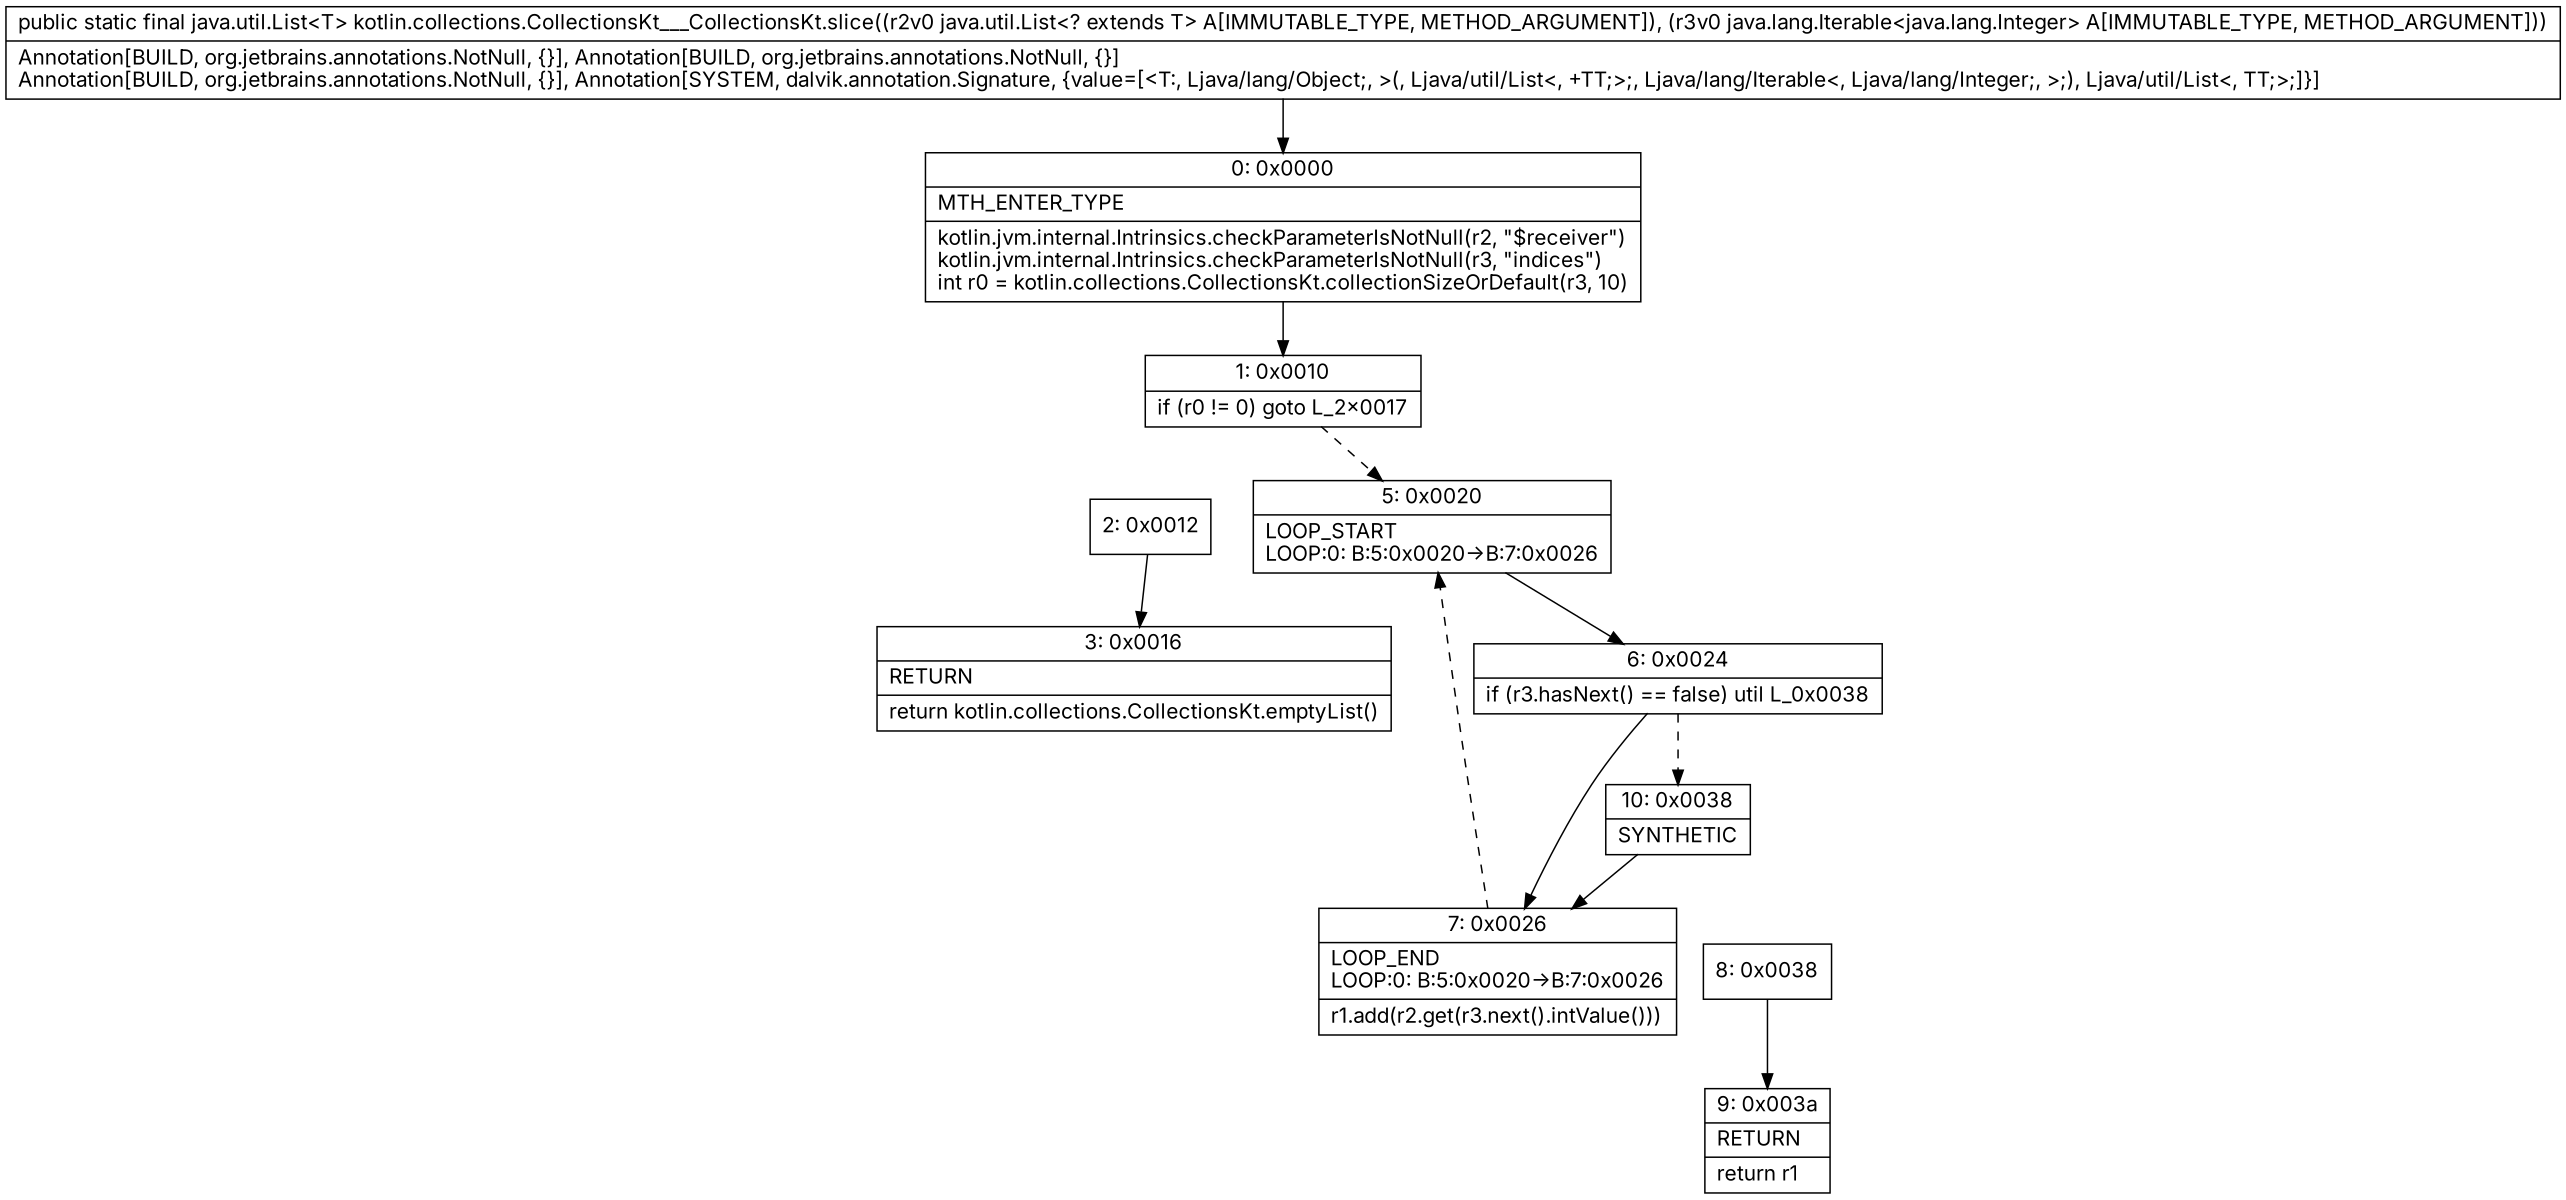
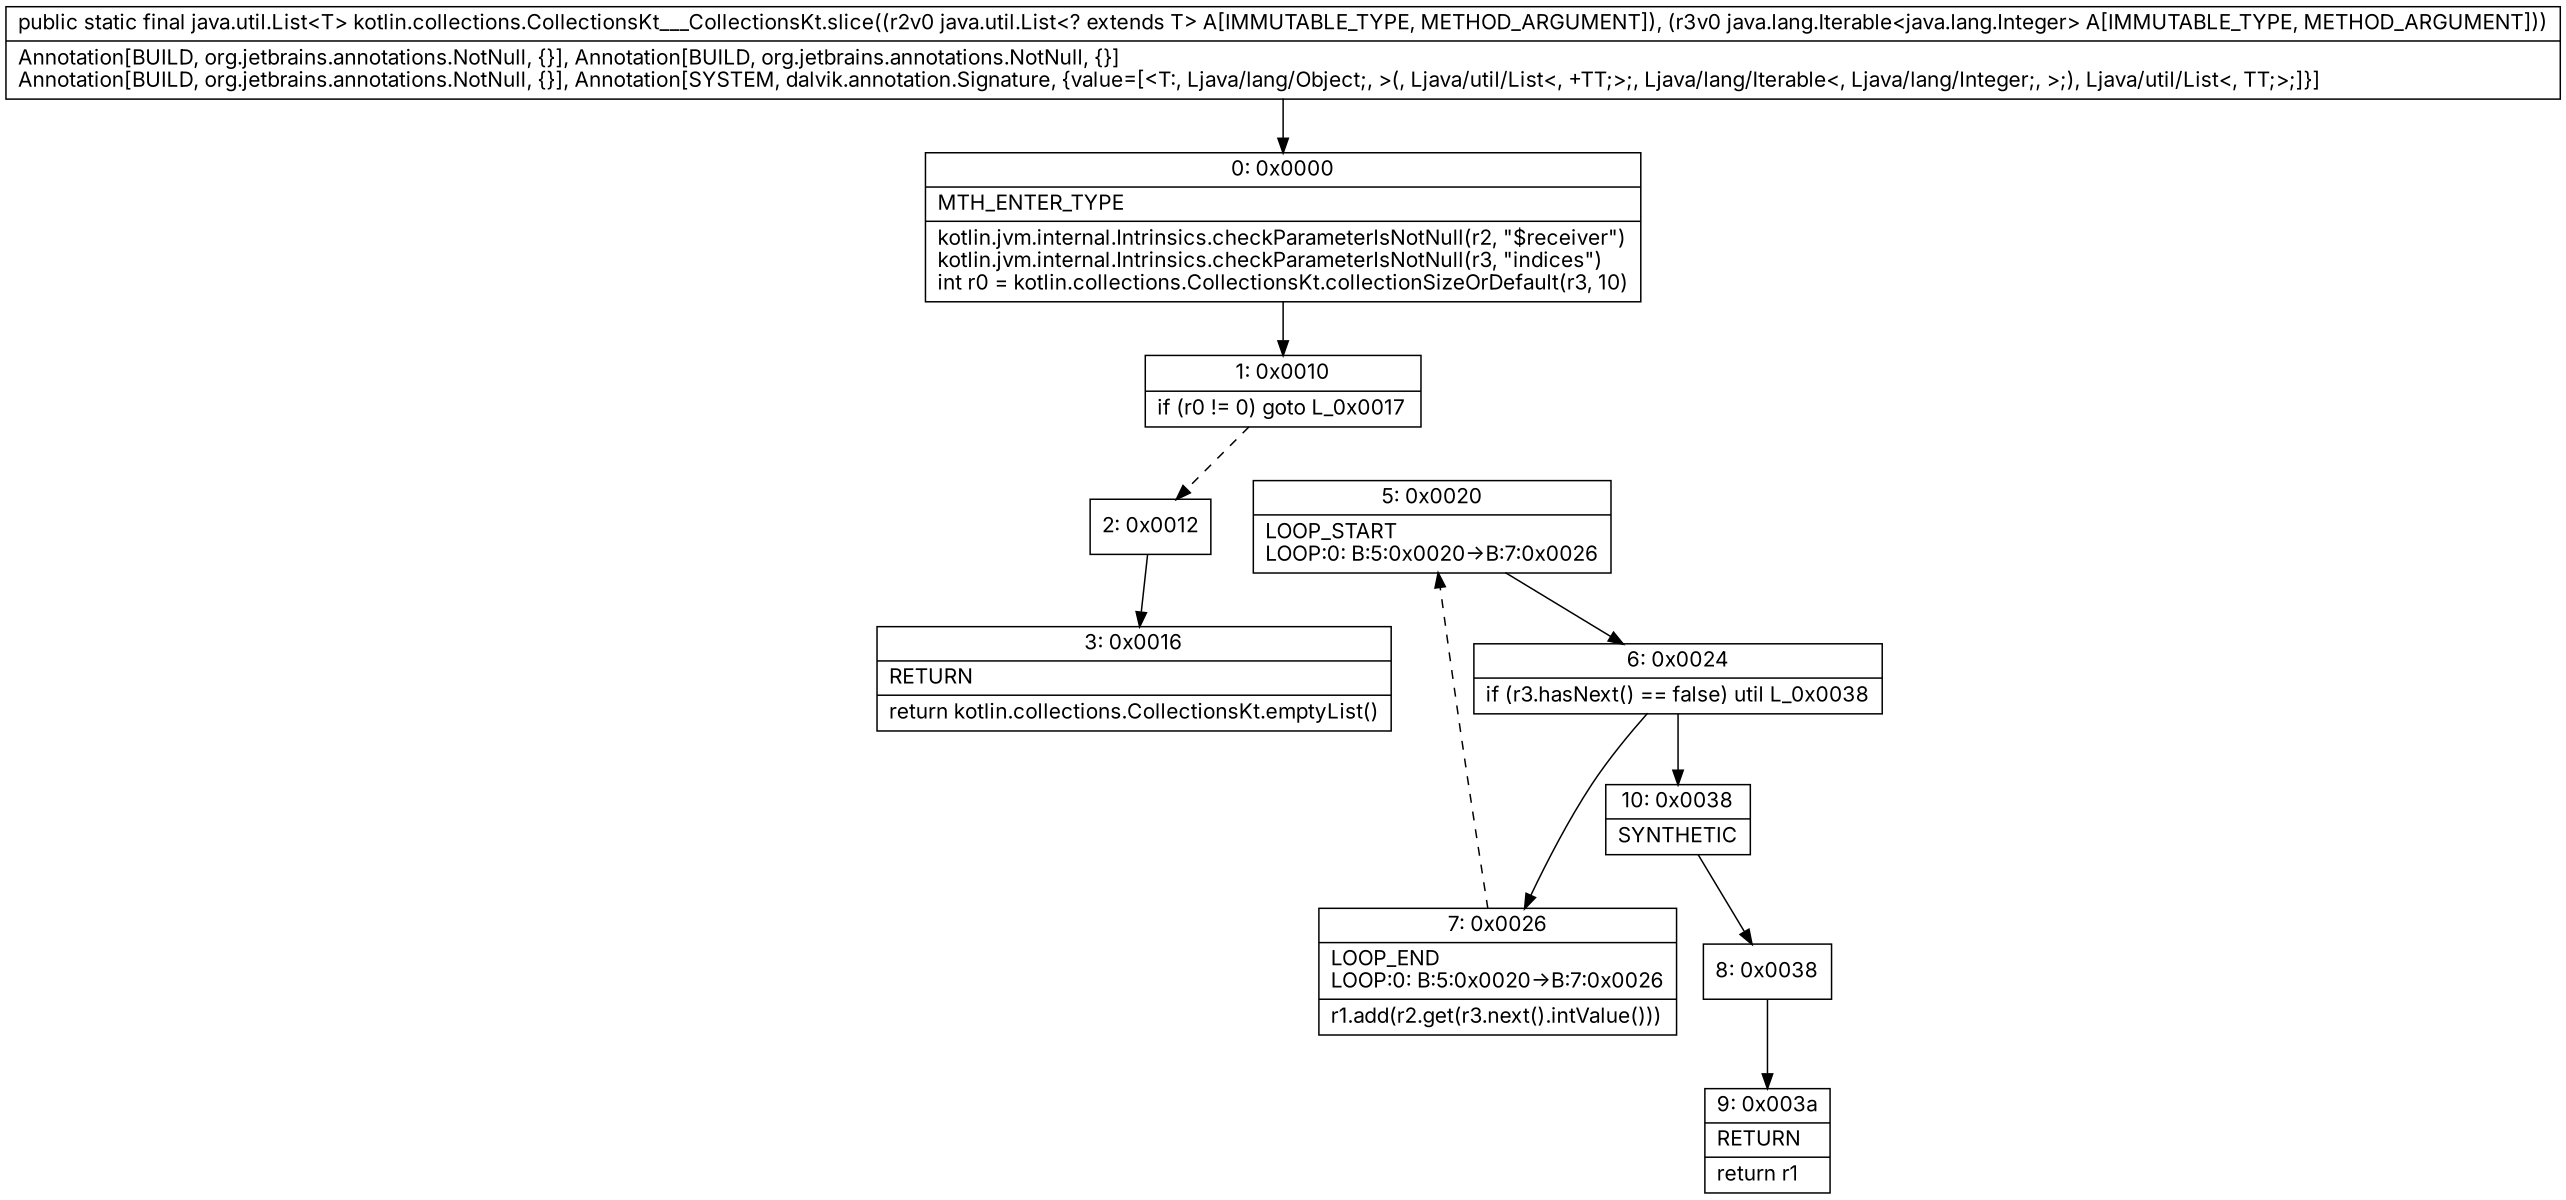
  digraph {
    fontname=Inter
    node [fontname=Inter shape=record]
    edge [fontname=Inter]
    n1 [label="{0\:\ 0x0000|MTH_ENTER_TYPE\l|kotlin.jvm.internal.Intrinsics.checkParameterIsNotNull(r2, \"$receiver\")\lkotlin.jvm.internal.Intrinsics.checkParameterIsNotNull(r3, \"indices\")\lint r0 = kotlin.collections.CollectionsKt.collectionSizeOrDefault(r3, 10)\l}"]
-   n2 [label="{1\:\ 0x0010|if (r0 != 0) goto L_2x0017\l}"]
+   n2 [label="{1\:\ 0x0010|if (r0 != 0) goto L_0x0017\l}"]
    n3 [label="{2\:\ 0x0012}"]
    n4 [label="{3\:\ 0x0016|RETURN\l|return kotlin.collections.CollectionsKt.emptyList()\l}"]
    n5 [label="{5\:\ 0x0020|LOOP_START\lLOOP:0: B:5:0x0020\-\>B:7:0x0026\l}"]
    n6 [label="{6\:\ 0x0024|if (r3.hasNext() == false) util L_0x0038\l}"]
    n7 [label="{7\:\ 0x0026|LOOP_END\lLOOP:0: B:5:0x0020\-\>B:7:0x0026\l|r1.add(r2.get(r3.next().intValue()))\l}"]
    n8 [label="{10\:\ 0x0038|SYNTHETIC\l}"]
    n9 [label="{8\:\ 0x0038}"]
    n10 [label="{9\:\ 0x003a|RETURN\l|return r1\l}"]
    n11 [label="{public static final java.util.List\<T\> kotlin.collections.CollectionsKt___CollectionsKt.slice((r2v0 java.util.List\<? extends T\> A[IMMUTABLE_TYPE, METHOD_ARGUMENT]), (r3v0 java.lang.Iterable\<java.lang.Integer\> A[IMMUTABLE_TYPE, METHOD_ARGUMENT]))  | Annotation[BUILD, org.jetbrains.annotations.NotNull, \{\}], Annotation[BUILD, org.jetbrains.annotations.NotNull, \{\}]\lAnnotation[BUILD, org.jetbrains.annotations.NotNull, \{\}], Annotation[SYSTEM, dalvik.annotation.Signature, \{value=[\<T:, Ljava\/lang\/Object;, \>(, Ljava\/util\/List\<, +TT;\>;, Ljava\/lang\/Iterable\<, Ljava\/lang\/Integer;, \>;), Ljava\/util\/List\<, TT;\>;]\}]\l}"]
    n1 -> n2
-   n2 -> n5 [style=dashed]
+   n2 -> n3 [style=dashed]
    n3 -> n4
    n5 -> n6
    n6 -> n7 [style=solid]
-   n6 -> n8 [style=dashed]
+   n6 -> n8
    n7 -> n5 [style=dashed]
-   n8 -> n7
+   n8 -> n9
    n9 -> n10
    n11 -> n1
  }
